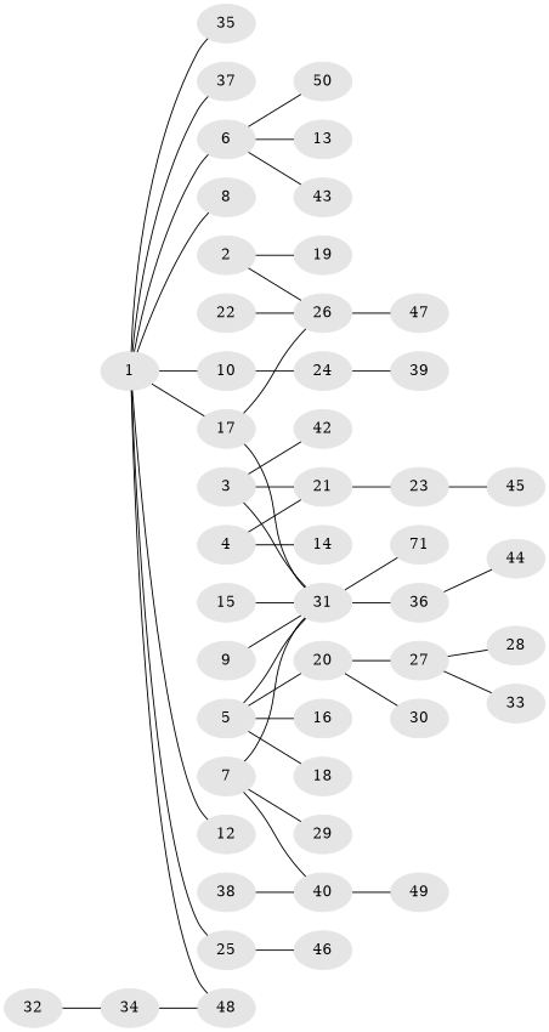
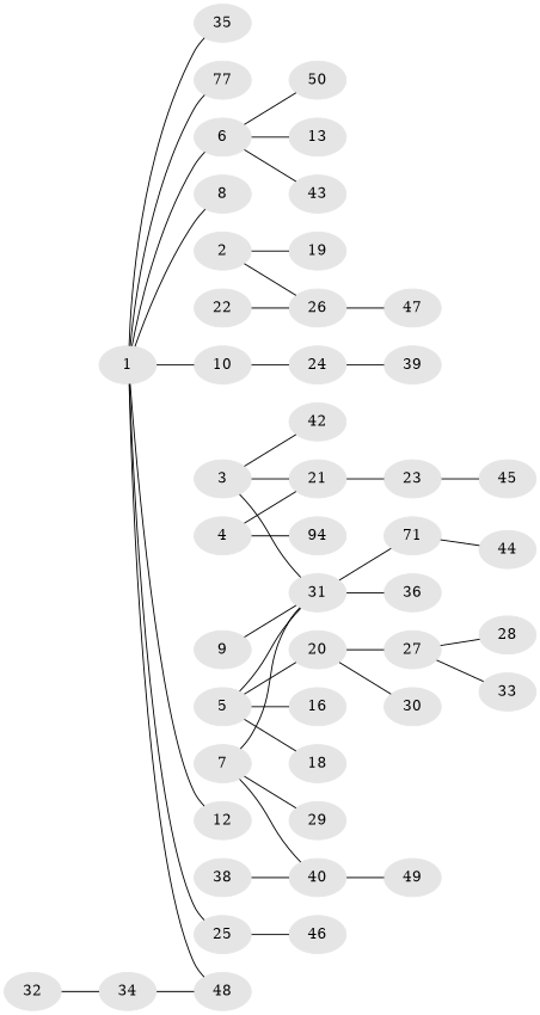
  graph {
    rankdir=LR
    node [color=gray90 style=filled]
    edge [weight=1.0]
    1
    6
    8
    10
    12
-   17
    25
    35
-   37
+   37 [label=77]
    48
    13
    43
    50
    24
    26
    31
    46
    2
    19
    47
    3
    21
    42
    23
    36
    n26 [label=71]
    4
-   14
+   14 [label=94]
    5
    16
    18
    20
    27
    30
    7
    29
    40
    49
    9
    39
-   15
    28
    33
    45
    22
    44
    32
    34
    38
    1 -- 6
    1 -- 8
    1 -- 10
    1 -- 12
-   1 -- 17
    1 -- 25
    1 -- 35
    1 -- 37
    1 -- 48
    6 -- 13
    6 -- 43
    6 -- 50
    10 -- 24
-   17 -- 26
-   17 -- 31
    25 -- 46
    24 -- 39
    26 -- 47
    31 -- 36
    31 -- n26
    2 -- 26
    2 -- 19
    3 -- 31
    3 -- 21
    3 -- 42
    21 -- 23
    23 -- 45
-   36 -- 44
+   n26 -- 44
    4 -- 21
    4 -- 14
    5 -- 31
    5 -- 16
    5 -- 18
    5 -- 20
    20 -- 27
    20 -- 30
    27 -- 28
    27 -- 33
    7 -- 31
    7 -- 29
    7 -- 40
    40 -- 49
    9 -- 31
-   15 -- 31
    22 -- 26
    32 -- 34
    34 -- 48
    38 -- 40
  }
